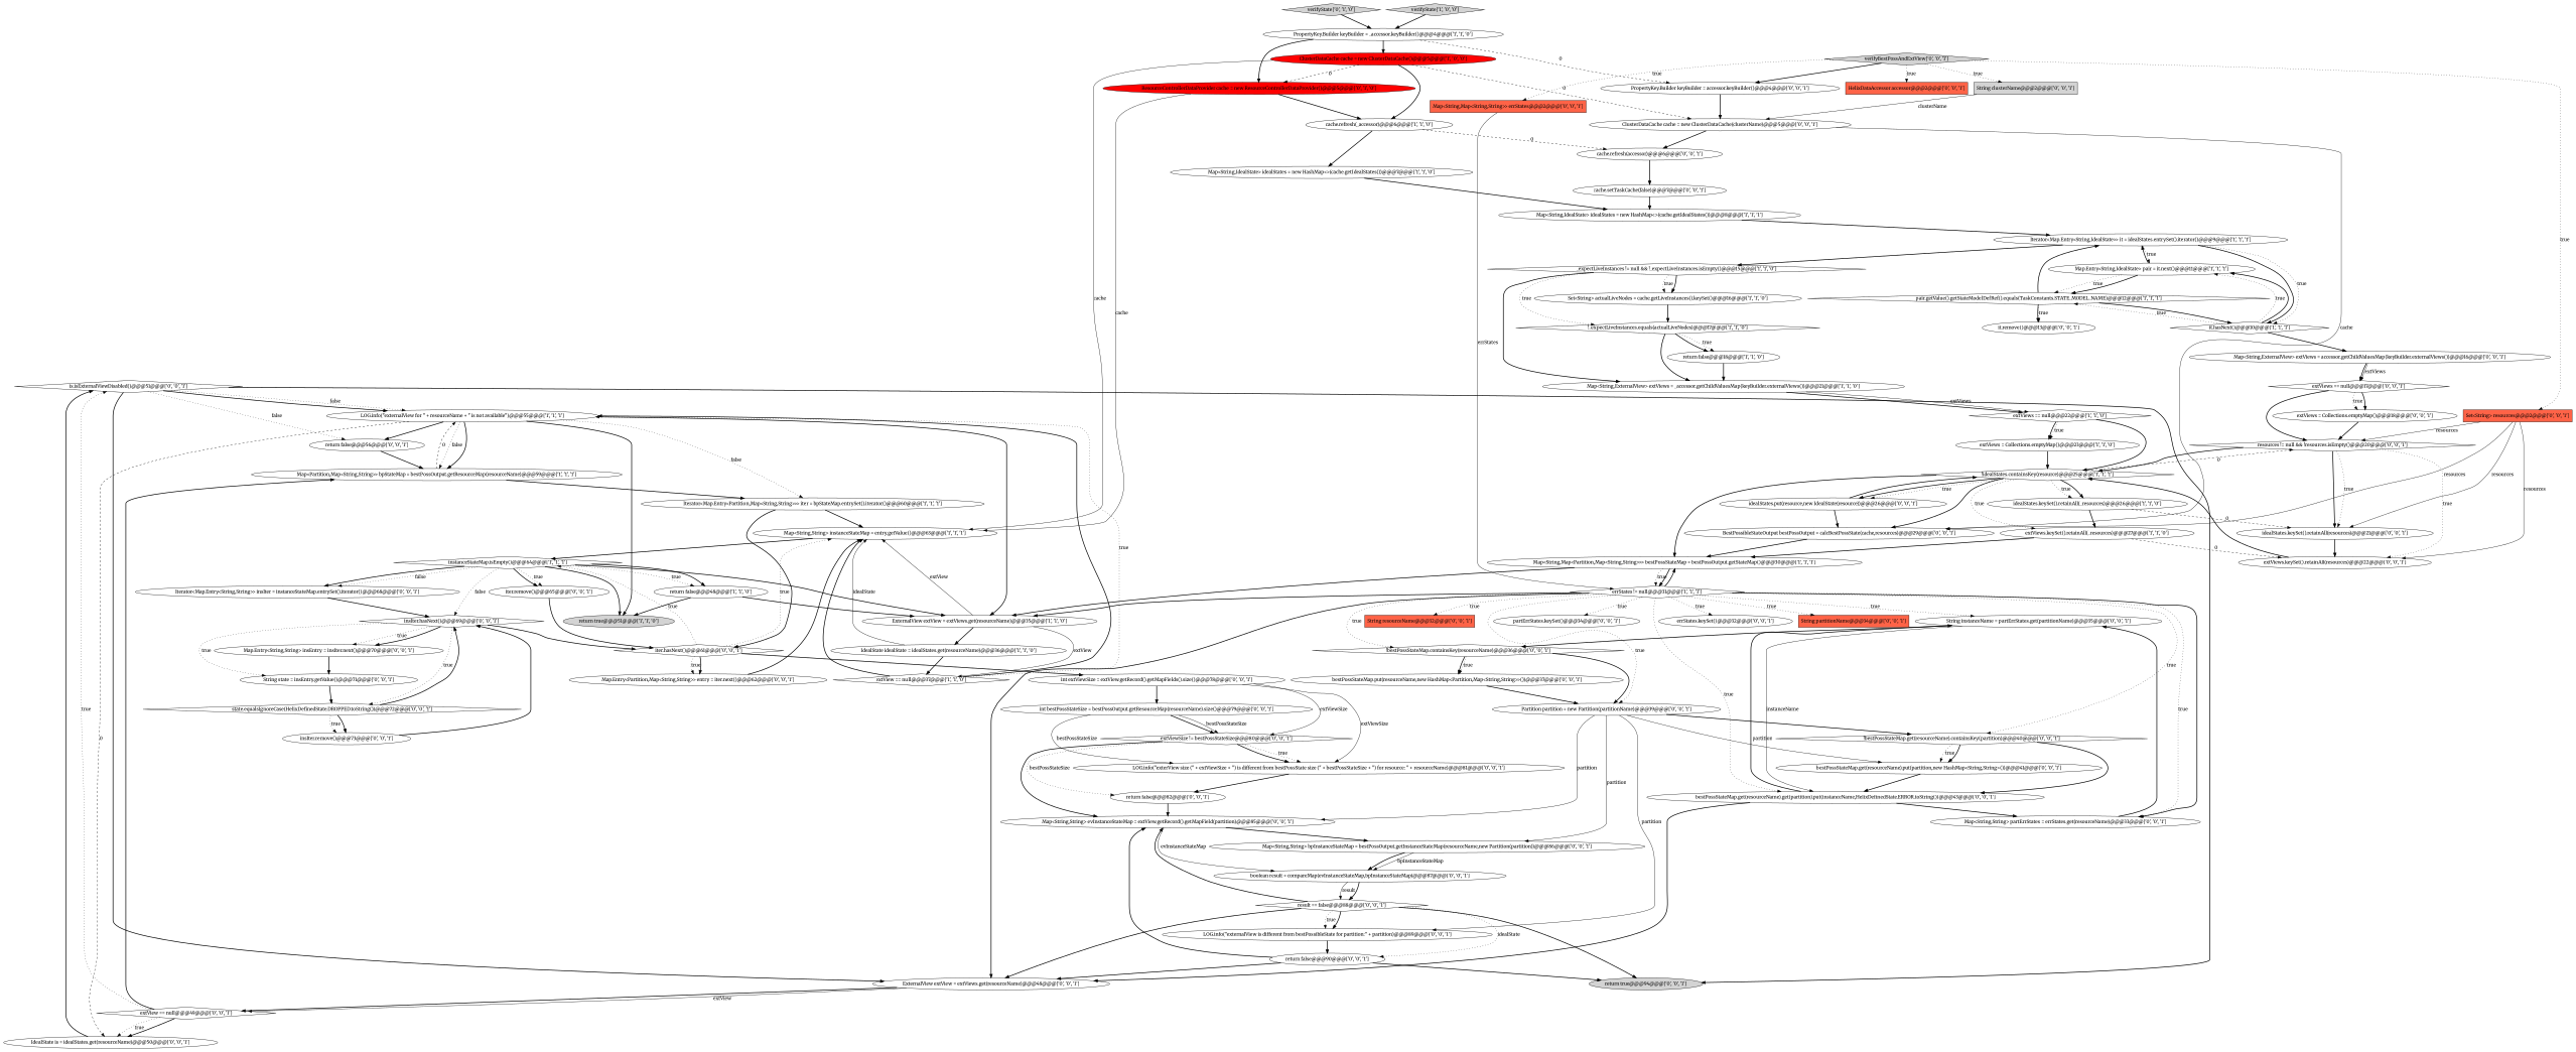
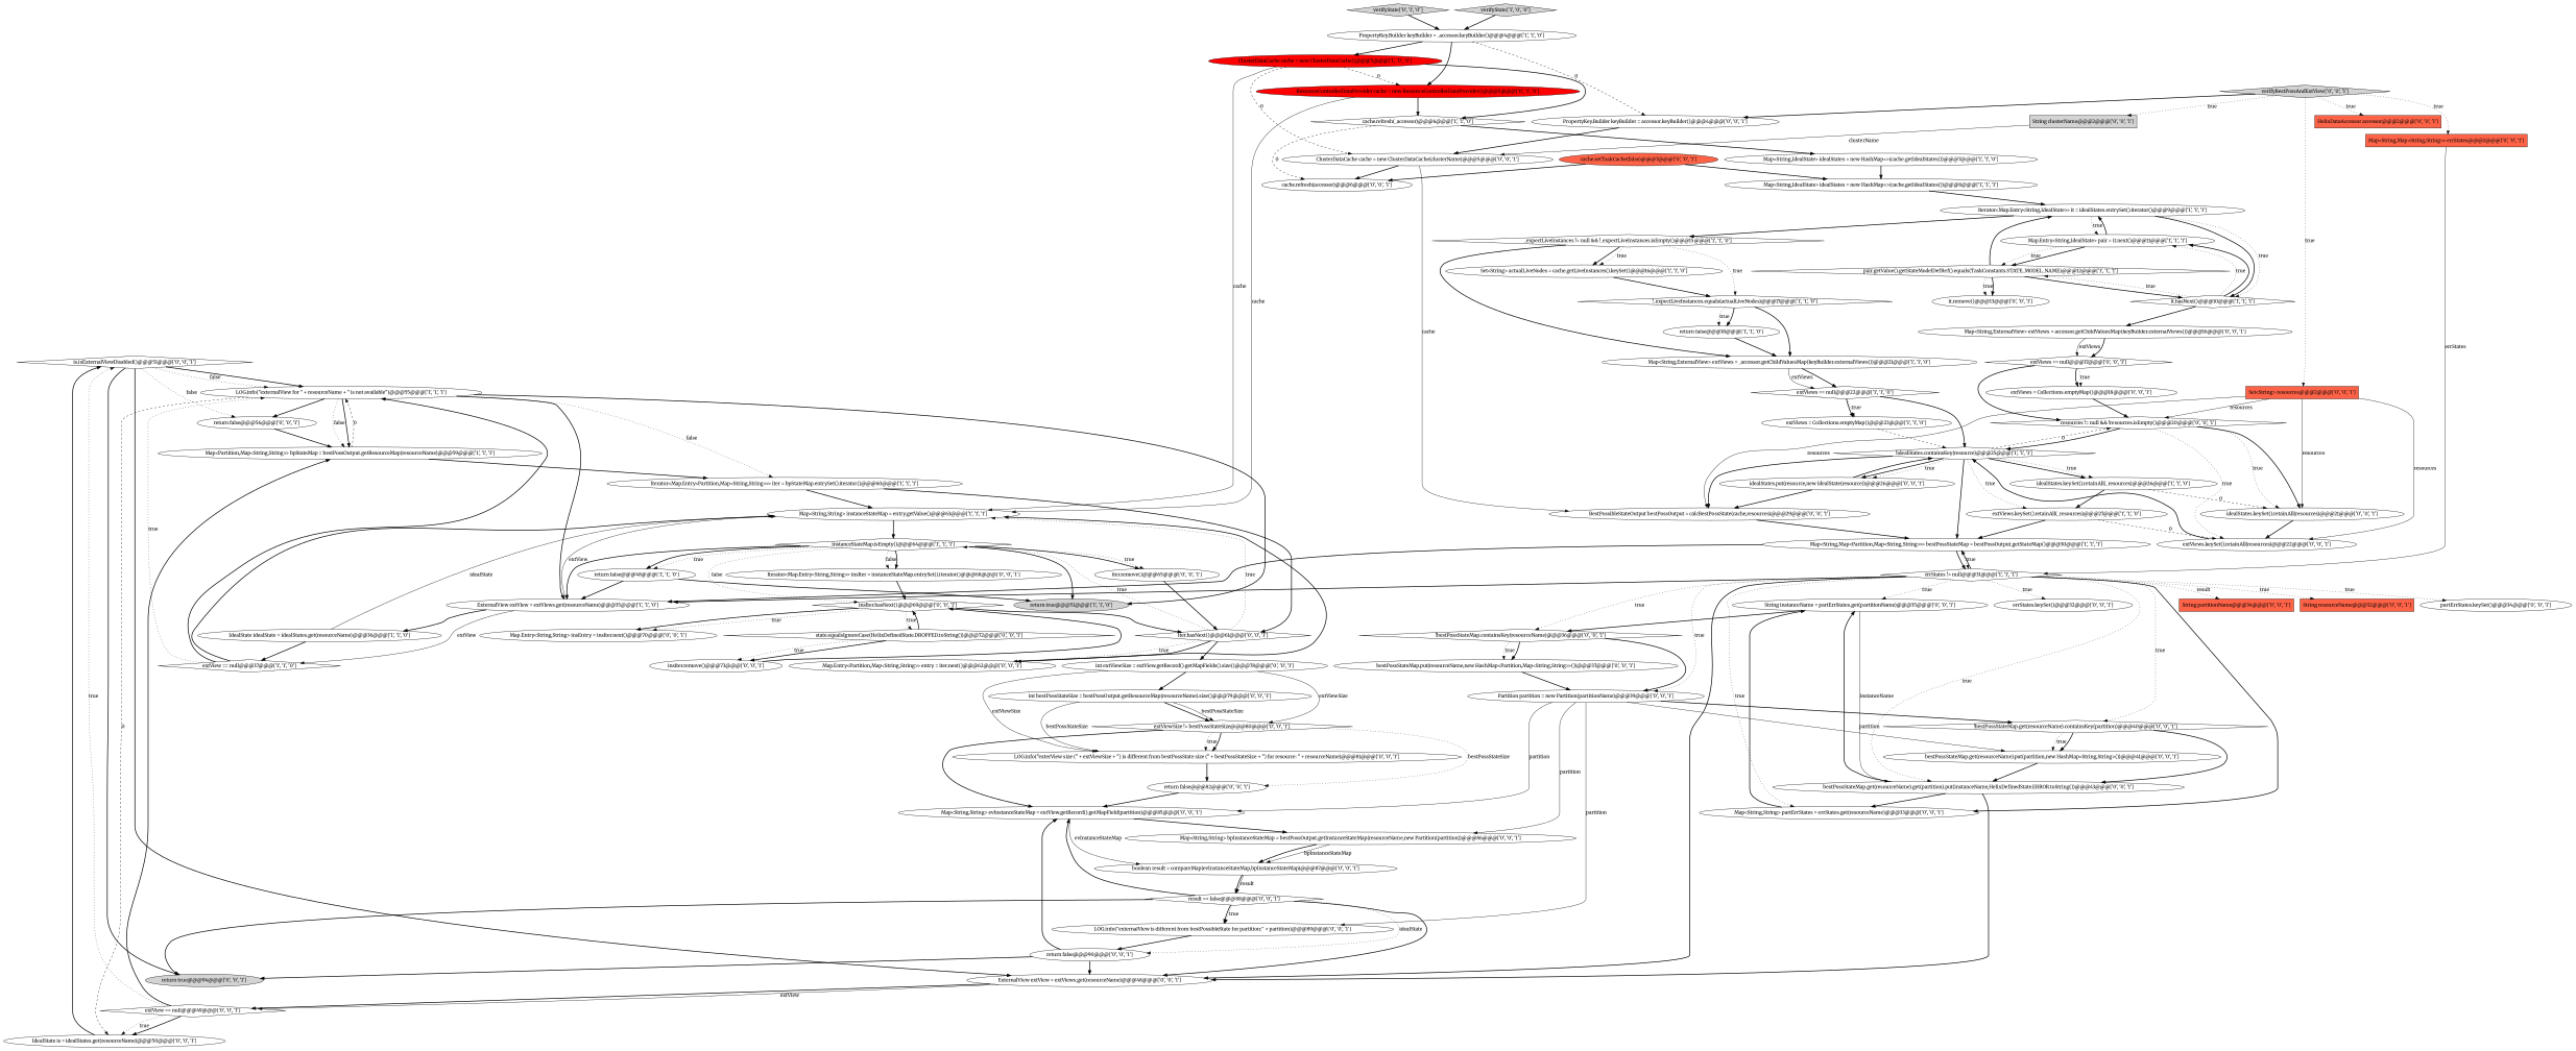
  digraph {
    fontname=Merriweather
    node [fillcolor=white fontname=Merriweather shape=ellipse style=filled]
    edge [fontname=Merriweather style=bold]
    n1 [fillcolor=lightgray label="return true@@@94@@@['0', '0', '1']"]
    n2 [label="extView == null@@@37@@@['1', '1', '0']" shape=diamond]
    n3 [label="Map<String,String> instanceStateMap = entry.getValue()@@@63@@@['1', '1', '1']"]
    n4 [label="LOG.info(\"externalView for \" + resourceName + \" is not available\")@@@55@@@['1', '1', '1']"]
    n5 [label="instanceStateMap.isEmpty()@@@64@@@['1', '1', '1']" shape=diamond]
    n6 [label="Map<Partition,Map<String,String>> bpStateMap = bestPossOutput.getResourceMap(resourceName)@@@59@@@['1', '1', '1']"]
    n7 [label="Iterator<Map.Entry<Partition,Map<String,String>>> iter = bpStateMap.entrySet().iterator()@@@60@@@['1', '1', '1']"]
    n8 [label="return false@@@56@@@['0', '0', '1']"]
    n9 [fillcolor=lightgray label="return true@@@51@@@['1', '1', '0']"]
    n10 [label="IdealState is = idealStates.get(resourceName)@@@50@@@['0', '0', '1']"]
    n11 [label="ExternalView extView = extViews.get(resourceName)@@@35@@@['1', '1', '0']"]
-   n12 [label="cache.setTaskCache(false)@@@7@@@['0', '0', '1']"]
+   n12 [fillcolor=tomato label="cache.setTaskCache(false)@@@7@@@['0', '0', '1']"]
    n13 [label="Map<String,IdealState> idealStates = new HashMap<>(cache.getIdealStates())@@@8@@@['1', '1', '1']"]
    n14 [label="Iterator<Map.Entry<String,IdealState>> it = idealStates.entrySet().iterator()@@@9@@@['1', '1', '1']"]
    n15 [label="PropertyKey.Builder keyBuilder = _accessor.keyBuilder()@@@4@@@['1', '1', '0']"]
    n16 [fillcolor=red label="ResourceControllerDataProvider cache = new ResourceControllerDataProvider()@@@5@@@['0', '1', '0']"]
    n17 [label="PropertyKey.Builder keyBuilder = accessor.keyBuilder()@@@4@@@['0', '0', '1']"]
    n18 [fillcolor=red label="ClusterDataCache cache = new ClusterDataCache()@@@5@@@['1', '0', '0']"]
-   n19 [label="cache.refresh(_accessor)@@@6@@@['1', '1', '0']"]
+   n19 [label="cache.refresh(_accessor)@@@6@@@['1', '1', '0']" shape=diamond]
    n20 [label="ClusterDataCache cache = new ClusterDataCache(clusterName)@@@5@@@['0', '0', '1']"]
    n21 [label="Map<String,IdealState> idealStates = new HashMap<>(cache.getIdealStates())@@@7@@@['1', '1', '0']"]
    n22 [label="cache.refresh(accessor)@@@6@@@['0', '0', '1']"]
    n23 [label="Map.Entry<String,IdealState> pair = it.next()@@@11@@@['1', '1', '1']"]
    n24 [label="it.hasNext()@@@10@@@['1', '1', '1']" shape=diamond]
    n25 [label="_expectLiveInstances != null && !_expectLiveInstances.isEmpty()@@@15@@@['1', '1', '0']" shape=diamond]
    n26 [label="pair.getValue().getStateModelDefRef().equals(TaskConstants.STATE_MODEL_NAME)@@@12@@@['1', '1', '1']" shape=diamond]
    n27 [label="Map<String,ExternalView> extViews = accessor.getChildValuesMap(keyBuilder.externalViews())@@@16@@@['0', '0', '1']"]
    n28 [label="Set<String> actualLiveNodes = cache.getLiveInstances().keySet()@@@16@@@['1', '1', '0']"]
    n29 [label="!_expectLiveInstances.equals(actualLiveNodes)@@@17@@@['1', '1', '0']" shape=diamond]
    n30 [label="Map<String,ExternalView> extViews = _accessor.getChildValuesMap(keyBuilder.externalViews())@@@21@@@['1', '1', '0']"]
    n31 [label="Iterator<Map.Entry<String,String>> insIter = instanceStateMap.entrySet().iterator()@@@68@@@['0', '0', '1']"]
    n32 [label="insIter.hasNext()@@@69@@@['0', '0', '1']" shape=diamond]
    n33 [label="iter.hasNext()@@@61@@@['0', '0', '1']" shape=diamond]
-   n34 [label="String state = insEntry.getValue()@@@71@@@['0', '0', '1']"]
    n35 [label="Map.Entry<String,String> insEntry = insIter.next()@@@70@@@['0', '0', '1']"]
    n36 [label="state.equalsIgnoreCase(HelixDefinedState.DROPPED.toString())@@@72@@@['0', '0', '1']" shape=diamond]
    n37 [label="extViews == null@@@22@@@['1', '1', '0']" shape=diamond]
    n38 [label="extViews = Collections.emptyMap()@@@23@@@['1', '1', '0']"]
    n39 [label="!idealStates.containsKey(resource)@@@25@@@['1', '1', '1']" shape=diamond]
    n40 [label="resources != null && !resources.isEmpty()@@@20@@@['0', '0', '1']" shape=diamond]
    n41 [label="idealStates.put(resource,new IdealState(resource))@@@26@@@['0', '0', '1']"]
    n42 [label="BestPossibleStateOutput bestPossOutput = calcBestPossState(cache,resources)@@@29@@@['0', '0', '1']"]
    n43 [label="extViews.keySet().retainAll(_resources)@@@27@@@['1', '1', '0']"]
    n44 [label="Map<String,Map<Partition,Map<String,String>>> bestPossStateMap = bestPossOutput.getStateMap()@@@30@@@['1', '1', '1']"]
    n45 [label="idealStates.keySet().retainAll(_resources)@@@26@@@['1', '1', '0']"]
    n46 [label="String instanceName = partErrStates.get(partitionName)@@@35@@@['0', '0', '1']"]
    n47 [label="!bestPossStateMap.containsKey(resourceName)@@@36@@@['0', '0', '1']" shape=diamond]
    n48 [label="bestPossStateMap.get(resourceName).get(partition).put(instanceName,HelixDefinedState.ERROR.toString())@@@43@@@['0', '0', '1']"]
    n49 [label="bestPossStateMap.put(resourceName,new HashMap<Partition,Map<String,String>>())@@@37@@@['0', '0', '1']"]
    n50 [label="Partition partition = new Partition(partitionName)@@@39@@@['0', '0', '1']"]
    n51 [label="Map<String,String> partErrStates = errStates.get(resourceName)@@@33@@@['0', '0', '1']"]
    n52 [label="ExternalView extView = extViews.get(resourceName)@@@48@@@['0', '0', '1']"]
    n53 [label="return false@@@82@@@['0', '0', '1']"]
    n54 [label="Map<String,String> evInstanceStateMap = extView.getRecord().getMapField(partition)@@@85@@@['0', '0', '1']"]
    n55 [label="Map<String,String> bpInstanceStateMap = bestPossOutput.getInstanceStateMap(resourceName,new Partition(partition))@@@86@@@['0', '0', '1']"]
    n56 [label="boolean result = compareMap(evInstanceStateMap,bpInstanceStateMap)@@@87@@@['0', '0', '1']"]
    n57 [label="bestPossStateMap.get(resourceName).put(partition,new HashMap<String,String>())@@@41@@@['0', '0', '1']"]
    n58 [label="extViews.keySet().retainAll(resources)@@@22@@@['0', '0', '1']"]
    n59 [label="extViews == null@@@17@@@['0', '0', '1']" shape=diamond]
    n60 [label="extViews = Collections.emptyMap()@@@18@@@['0', '0', '1']"]
    n61 [label="idealStates.keySet().retainAll(resources)@@@21@@@['0', '0', '1']"]
    n62 [label="int extViewSize = extView.getRecord().getMapFields().size()@@@78@@@['0', '0', '1']"]
    n63 [label="Map.Entry<Partition,Map<String,String>> entry = iter.next()@@@62@@@['0', '0', '1']"]
    n64 [label="extViewSize != bestPossStateSize@@@80@@@['0', '0', '1']" shape=diamond]
    n65 [label="int bestPossStateSize = bestPossOutput.getResourceMap(resourceName).size()@@@79@@@['0', '0', '1']"]
    n66 [label="LOG.info(\"exterView size (\" + extViewSize + \") is different from bestPossState size (\" + bestPossStateSize + \") for resource: \" + resourceName)@@@81@@@['0', '0', '1']"]
    n67 [label="iter.remove()@@@65@@@['0', '0', '1']"]
    n68 [label="return false@@@48@@@['1', '1', '0']"]
    n69 [label="return false@@@18@@@['1', '1', '0']"]
    n70 [fillcolor=tomato label="HelixDataAccessor accessor@@@2@@@['0', '0', '1']" shape=box]
    n71 [label="is.isExternalViewDisabled()@@@51@@@['0', '0', '1']" shape=diamond]
    n72 [label="extView == null@@@49@@@['0', '0', '1']" shape=diamond]
    n73 [fillcolor=tomato label="Map<String,Map<String,String>> errStates@@@2@@@['0', '0', '1']" shape=box]
    n74 [label="errStates != null@@@31@@@['1', '1', '1']" shape=diamond]
    n75 [label="errStates.keySet()@@@32@@@['0', '0', '1']"]
    n76 [fillcolor=tomato label="String partitionName@@@34@@@['0', '0', '1']" shape=box]
    n77 [label="!bestPossStateMap.get(resourceName).containsKey(partition)@@@40@@@['0', '0', '1']" shape=diamond]
    n78 [fillcolor=tomato label="String resourceName@@@32@@@['0', '0', '1']" shape=box]
    n79 [label="partErrStates.keySet()@@@34@@@['0', '0', '1']"]
    n80 [fillcolor=lightgray label="verifyBestPossAndExtView['0', '0', '1']" shape=diamond]
    n81 [fillcolor=lightgray label="String clusterName@@@2@@@['0', '0', '1']" shape=box]
    n82 [fillcolor=tomato label="Set<String> resources@@@2@@@['0', '0', '1']" shape=box]
    n83 [label="it.remove()@@@13@@@['0', '0', '1']"]
    n84 [label="LOG.info(\"externalView is different from bestPossibleState for partition:\" + partition)@@@89@@@['0', '0', '1']"]
    n85 [label="return false@@@90@@@['0', '0', '1']"]
    n86 [label="insIter.remove()@@@73@@@['0', '0', '1']"]
    n87 [label="result == false@@@88@@@['0', '0', '1']" shape=diamond]
    n88 [fillcolor=lightgray label="verifyState['0', '1', '0']" shape=diamond]
    n89 [label="IdealState idealState = idealStates.get(resourceName)@@@36@@@['1', '1', '0']"]
    n90 [fillcolor=lightgray label="verifyState['1', '0', '0']" shape=diamond]
    n2 -> n3
    n2 -> n4 [label=true style=dotted]
    n2 -> n4
    n3 -> n5
    n4 -> n6 [label=false style=dotted]
    n4 -> n6
    n4 -> n7 [label=false style=dotted]
    n4 -> n8
    n4 -> n9
    n4 -> n10 [label=0 style=dashed]
    n4 -> n11
    n5 -> n9
    n5 -> n11
    n5 -> n31 [label=false style=dotted]
    n5 -> n31
    n5 -> n32 [label=false style=dotted]
    n5 -> n67
    n5 -> n67 [label=true style=dotted]
    n5 -> n68
    n5 -> n68 [label=true style=dotted]
    n6 -> n4 [label=0 style=dashed]
    n6 -> n7
    n7 -> n3
    n7 -> n33
    n8 -> n6
    n10 -> n71
    n11 -> n2 [label=extView style=solid]
    n11 -> n3 [label=extView style=solid]
    n11 -> n89
    n12 -> n13
    n13 -> n14
    n14 -> n23 [label=true style=dotted]
    n14 -> n24
    n14 -> n24 [label=true style=dotted]
    n14 -> n25
    n15 -> n16
    n15 -> n17 [label=0 style=dashed]
    n15 -> n18
    n16 -> n3 [label=cache style=solid]
    n16 -> n19
    n17 -> n20
    n18 -> n3 [label=cache style=solid]
    n18 -> n16 [label=0 style=dashed]
    n18 -> n19
    n18 -> n20 [label=0 style=dashed]
    n19 -> n21
    n19 -> n22 [label=0 style=dashed]
    n20 -> n22
    n20 -> n42 [label=cache style=solid]
    n21 -> n13
-   n22 -> n12
+   n12 -> n22
    n23 -> n14
    n23 -> n26
    n23 -> n26 [label=true style=dotted]
    n24 -> n23 [label=true style=dotted]
    n24 -> n23
    n24 -> n26 [label=true style=dotted]
    n24 -> n27
    n25 -> n28
    n25 -> n28 [label=true style=dotted]
    n25 -> n29 [label=true style=dotted]
    n25 -> n30
    n26 -> n14
    n26 -> n24
    n26 -> n83 [label=true style=dotted]
    n26 -> n83
    n27 -> n59 [label=extViews style=solid]
    n27 -> n59
    n28 -> n29
    n29 -> n30
    n29 -> n69
    n29 -> n69 [label=true style=dotted]
    n30 -> n37
    n30 -> n37 [label=extViews style=solid]
    n31 -> n32
    n32 -> n33
-   n32 -> n34 [label=true style=dotted]
    n32 -> n35 [label=true style=dotted]
    n32 -> n35
    n32 -> n36 [label=true style=dotted]
    n33 -> n3 [label=true style=dotted]
    n33 -> n5 [label=true style=dotted]
    n33 -> n62
    n33 -> n63 [label=true style=dotted]
    n33 -> n63
-   n34 -> n36
-   n35 -> n34
    n36 -> n32
    n36 -> n86
    n36 -> n86 [label=true style=dotted]
    n37 -> n38 [label=true style=dotted]
    n37 -> n38
    n37 -> n39
-   n38 -> n39
+   n38 -> n39 [style=dashed]
    n39 -> n40 [label=0 style=dashed]
    n39 -> n41
    n39 -> n41 [label=true style=dotted]
    n39 -> n42
    n39 -> n43 [label=true style=dotted]
    n39 -> n44
    n39 -> n45
    n39 -> n45 [label=true style=dotted]
    n40 -> n39
    n40 -> n58 [label=true style=dotted]
    n40 -> n61 [label=true style=dotted]
    n40 -> n61
    n41 -> n39
    n41 -> n42
    n42 -> n44
    n43 -> n44
    n43 -> n58 [label=0 style=dashed]
    n44 -> n11
    n44 -> n74 [label=true style=dotted]
    n44 -> n74
    n45 -> n43
    n45 -> n61 [label=0 style=dashed]
    n46 -> n47
    n46 -> n48 [label=instanceName style=solid]
    n47 -> n49
    n47 -> n49 [label=true style=dotted]
    n47 -> n50
    n48 -> n46
    n48 -> n51
    n48 -> n52
    n49 -> n50
    n50 -> n54 [label=partition style=solid]
    n50 -> n55 [label=partition style=solid]
    n50 -> n57 [label=partition style=solid]
    n50 -> n77
    n50 -> n84 [label=partition style=solid]
    n51 -> n46
    n52 -> n72
    n52 -> n72 [label=extView style=solid]
    n53 -> n54
    n54 -> n55
    n54 -> n56 [label=evInstanceStateMap style=solid]
    n55 -> n56 [label=bpInstanceStateMap style=solid]
    n55 -> n56
    n56 -> n87 [label=result style=solid]
    n56 -> n87
    n57 -> n48
    n58 -> n39
    n59 -> n40
    n59 -> n60
    n59 -> n60 [label=true style=dotted]
    n60 -> n40
    n61 -> n58
    n62 -> n64 [label=extViewSize style=solid]
    n62 -> n65
    n62 -> n66 [label=extViewSize style=solid]
    n63 -> n3
    n64 -> n53 [label=bestPossStateSize style=dotted]
    n64 -> n54
    n64 -> n66 [label=true style=dotted]
    n64 -> n66
    n65 -> n64
    n65 -> n64 [label=bestPossStateSize style=solid]
    n65 -> n66 [label=bestPossStateSize style=solid]
    n66 -> n53
    n67 -> n33
    n68 -> n9
    n68 -> n11
    n69 -> n30
    n71 -> n1
    n71 -> n4
    n71 -> n4 [label=false style=dotted]
    n71 -> n8 [label=false style=dotted]
    n71 -> n52
    n72 -> n6
    n72 -> n10
    n72 -> n10 [label=true style=dotted]
    n72 -> n71 [label=true style=dotted]
    n73 -> n74 [label=errStates style=solid]
    n74 -> n11
    n74 -> n44
    n74 -> n46 [label=true style=dotted]
    n74 -> n47 [label=true style=dotted]
    n74 -> n48 [label=true style=dotted]
    n74 -> n50 [label=true style=dotted]
    n74 -> n51 [label=true style=dotted]
    n74 -> n51
    n74 -> n52
    n74 -> n75 [label=true style=dotted]
-   n74 -> n76 [label=true style=dotted]
+   n74 -> n76 [label=result style=dotted]
    n74 -> n77 [label=true style=dotted]
    n74 -> n78 [label=true style=dotted]
    n74 -> n79 [label=true style=dotted]
    n77 -> n48
    n77 -> n57 [label=true style=dotted]
    n77 -> n57
    n80 -> n17
    n80 -> n70 [label=true style=dotted]
    n80 -> n73 [label=true style=dotted]
    n80 -> n81 [label=true style=dotted]
    n80 -> n82 [label=true style=dotted]
    n81 -> n20 [label=clusterName style=solid]
    n82 -> n40 [label=resources style=solid]
    n82 -> n42 [label=resources style=solid]
    n82 -> n58 [label=resources style=solid]
    n82 -> n61 [label=resources style=solid]
    n84 -> n85
    n85 -> n1
    n85 -> n52
    n85 -> n54
    n86 -> n32
    n87 -> n1
    n87 -> n52
    n87 -> n54
    n87 -> n84
    n87 -> n84 [label=true style=dotted]
    n87 -> n85 [label=idealState style=dotted]
    n88 -> n15
    n89 -> n2
    n89 -> n3 [label=idealState style=solid]
    n90 -> n15
  }
